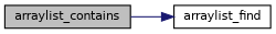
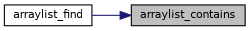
  digraph {
    rankdir=LR
    node [color=black fontname=Helvetica fontsize=10 shape=record style=filled]
    n1 [fillcolor=grey75 fontcolor=black height=0.2 label=arraylist_contains width=0.4]
    n2 [fillcolor=white height=0.2 label=arraylist_find width=0.4]
-   n1 -> n2 [color=midnightblue fontname=Helvetica fontsize=10 labelfontname=Helvetica labelfontsize=10 style=solid]
+   n2 -> n1 [color=midnightblue fontname=Helvetica fontsize=10 labelfontname=Helvetica labelfontsize=10 style=solid]
  }
